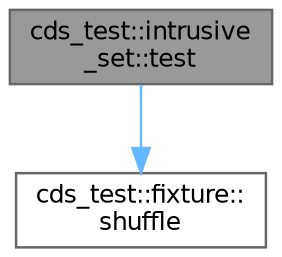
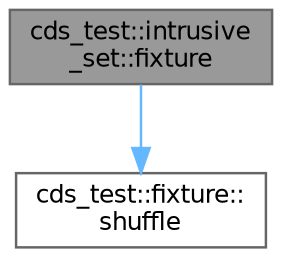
  digraph {
    rankdir=TB
    node [fontname=Helvetica fontsize=10 shape=box style=filled]
-   n1 [color=gray40 fillcolor=grey60 fontcolor=black height=0.2 label="cds_test::intrusive\l_set::test" width=0.4]
+   n1 [color=gray40 fillcolor=grey60 fontcolor=black height=0.2 label="cds_test::intrusive\l_set::fixture" width=0.4]
    n2 [color=grey40 fillcolor=white height=0.2 label="cds_test::fixture::\lshuffle" width=0.4]
    n1 -> n2 [color=steelblue1 fontname=Helvetica fontsize=10 labelfontname=Helvetica labelfontsize=10 style=solid]
  }
